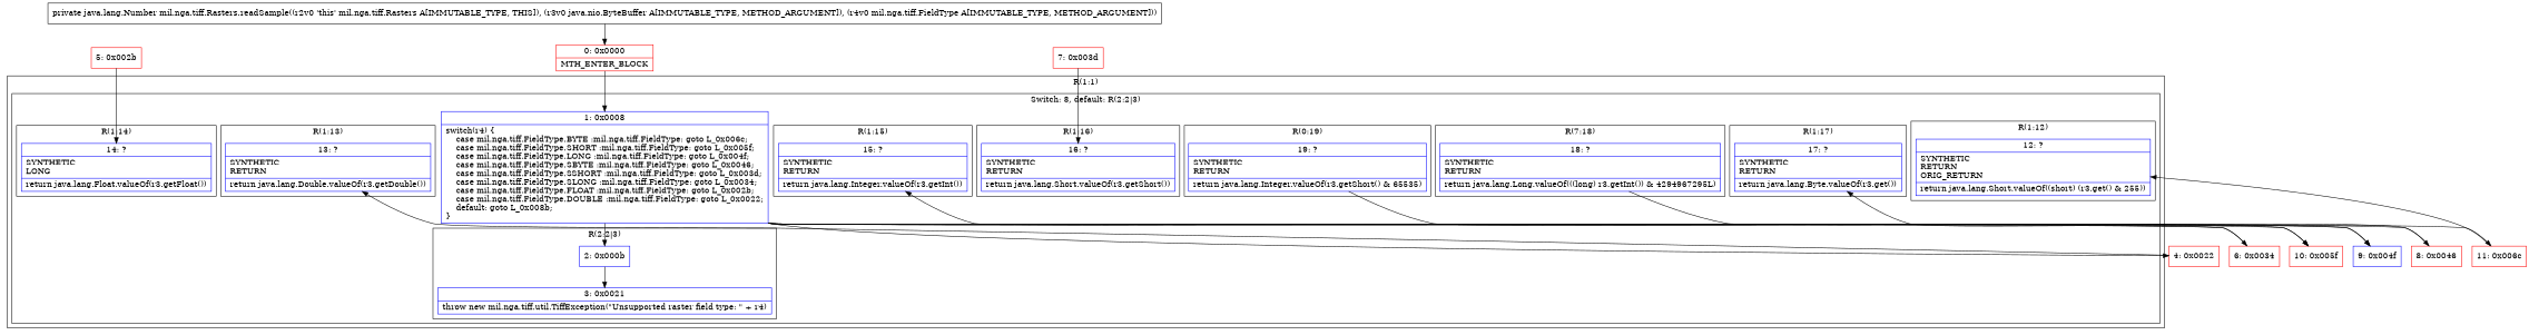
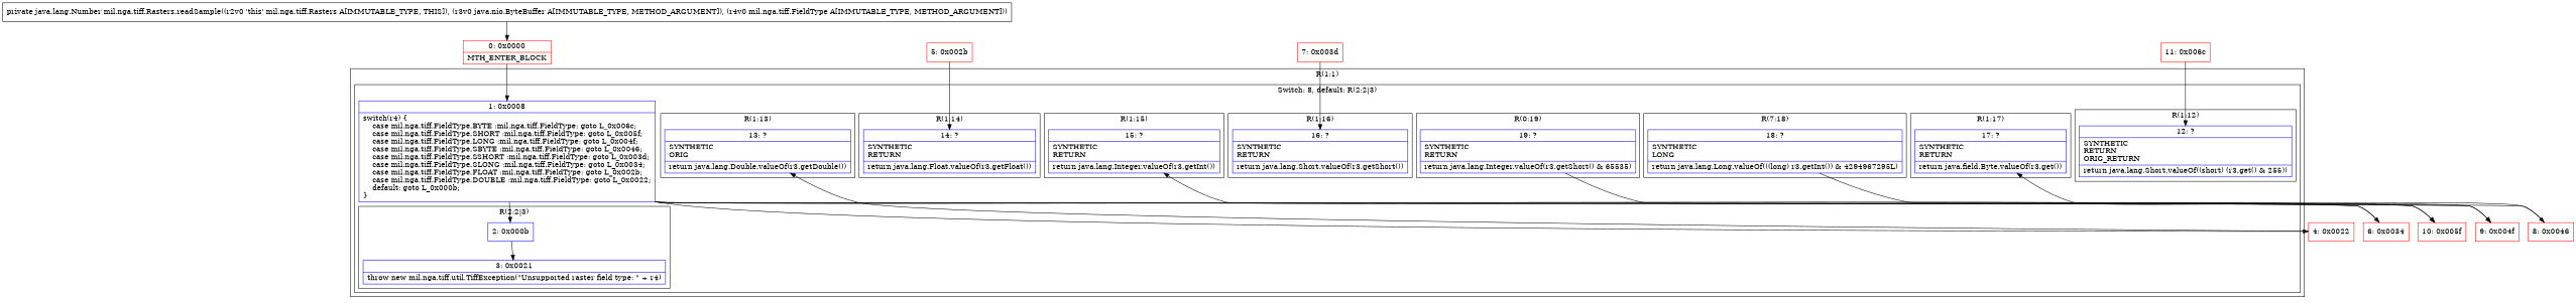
  digraph {
    node [color=blue shape=record]
    n1 [label="{12\:\ ?|SYNTHETIC\lRETURN\lORIG_RETURN\l|return java.lang.Short.valueOf((short) (r3.get() & 255))\l}"]
    n2 [label="{19\:\ ?|SYNTHETIC\lRETURN\l|return java.lang.Integer.valueOf(r3.getShort() & 65535)\l}"]
-   n3 [label="{18\:\ ?|SYNTHETIC\lRETURN\l|return java.lang.Long.valueOf(((long) r3.getInt()) & 4294967295L)\l}"]
-   n4 [label="{17\:\ ?|SYNTHETIC\lRETURN\l|return java.lang.Byte.valueOf(r3.get())\l}"]
+   n3 [label="{18\:\ ?|SYNTHETIC\lLONG\l|return java.lang.Long.valueOf(((long) r3.getInt()) & 4294967295L)\l}"]
+   n4 [label="{17\:\ ?|SYNTHETIC\lRETURN\l|return java.field.Byte.valueOf(r3.get())\l}"]
    n5 [label="{16\:\ ?|SYNTHETIC\lRETURN\l|return java.lang.Short.valueOf(r3.getShort())\l}"]
    n6 [label="{15\:\ ?|SYNTHETIC\lRETURN\l|return java.lang.Integer.valueOf(r3.getInt())\l}"]
-   n7 [label="{14\:\ ?|SYNTHETIC\lLONG\l|return java.lang.Float.valueOf(r3.getFloat())\l}"]
-   n8 [label="{13\:\ ?|SYNTHETIC\lRETURN\l|return java.lang.Double.valueOf(r3.getDouble())\l}"]
+   n7 [label="{14\:\ ?|SYNTHETIC\lRETURN\l|return java.lang.Float.valueOf(r3.getFloat())\l}"]
+   n8 [label="{13\:\ ?|SYNTHETIC\lORIG\l|return java.lang.Double.valueOf(r3.getDouble())\l}"]
    n9 [label="{2\:\ 0x000b}"]
    n10 [label="{3\:\ 0x0021|throw new mil.nga.tiff.util.TiffException(\"Unsupported raster field type: \" + r4)\l}"]
-   n11 [label="{1\:\ 0x0008|switch(r4) \{\l    case mil.nga.tiff.FieldType.BYTE :mil.nga.tiff.FieldType: goto L_0x006c;\l    case mil.nga.tiff.FieldType.SHORT :mil.nga.tiff.FieldType: goto L_0x005f;\l    case mil.nga.tiff.FieldType.LONG :mil.nga.tiff.FieldType: goto L_0x004f;\l    case mil.nga.tiff.FieldType.SBYTE :mil.nga.tiff.FieldType: goto L_0x0046;\l    case mil.nga.tiff.FieldType.SSHORT :mil.nga.tiff.FieldType: goto L_0x003d;\l    case mil.nga.tiff.FieldType.SLONG :mil.nga.tiff.FieldType: goto L_0x0034;\l    case mil.nga.tiff.FieldType.FLOAT :mil.nga.tiff.FieldType: goto L_0x002b;\l    case mil.nga.tiff.FieldType.DOUBLE :mil.nga.tiff.FieldType: goto L_0x0022;\l    default: goto L_0x008b;\l\}\l}"]
+   n11 [label="{1\:\ 0x0008|switch(r4) \{\l    case mil.nga.tiff.FieldType.BYTE :mil.nga.tiff.FieldType: goto L_0x006c;\l    case mil.nga.tiff.FieldType.SHORT :mil.nga.tiff.FieldType: goto L_0x005f;\l    case mil.nga.tiff.FieldType.LONG :mil.nga.tiff.FieldType: goto L_0x004f;\l    case mil.nga.tiff.FieldType.SBYTE :mil.nga.tiff.FieldType: goto L_0x0046;\l    case mil.nga.tiff.FieldType.SSHORT :mil.nga.tiff.FieldType: goto L_0x003d;\l    case mil.nga.tiff.FieldType.SLONG :mil.nga.tiff.FieldType: goto L_0x0034;\l    case mil.nga.tiff.FieldType.FLOAT :mil.nga.tiff.FieldType: goto L_0x002b;\l    case mil.nga.tiff.FieldType.DOUBLE :mil.nga.tiff.FieldType: goto L_0x0022;\l    default: goto L_0x000b;\l\}\l}"]
    n12 [color=red label="{10\:\ 0x005f}"]
-   n13 [label="{9\:\ 0x004f}"]
+   n13 [color=red label="{9\:\ 0x004f}"]
    n14 [color=red label="{4\:\ 0x0022}"]
    n15 [color=red label="{6\:\ 0x0034}"]
    n16 [color=red label="{8\:\ 0x0046}"]
    n17 [color=red label="{11\:\ 0x006c}"]
    n18 [color=red label="{5\:\ 0x002b}"]
    n19 [color=red label="{7\:\ 0x003d}"]
    n20 [color=red label="{0\:\ 0x0000|MTH_ENTER_BLOCK\l}"]
    n21 [label="{private java.lang.Number mil.nga.tiff.Rasters.readSample((r2v0 'this' mil.nga.tiff.Rasters A[IMMUTABLE_TYPE, THIS]), (r3v0 java.nio.ByteBuffer A[IMMUTABLE_TYPE, METHOD_ARGUMENT]), (r4v0 mil.nga.tiff.FieldType A[IMMUTABLE_TYPE, METHOD_ARGUMENT])) }" color=""]
    subgraph cluster_1 {
      label="R(1:1)"
      subgraph cluster_2 {
        label="Switch: 8, default: R(2:2|3)"
        n11
        subgraph cluster_3 {
          label="R(1:12)"
          n1
        }
        subgraph cluster_4 {
          label="R(0:19)"
          n2
        }
        subgraph cluster_5 {
          label="R(7:18)"
          n3
        }
        subgraph cluster_6 {
          label="R(1:17)"
          n4
        }
        subgraph cluster_7 {
          label="R(1:16)"
          n5
        }
        subgraph cluster_8 {
          label="R(1:15)"
          n6
        }
        subgraph cluster_9 {
          label="R(1:14)"
          n7
        }
        subgraph cluster_10 {
          label="R(1:13)"
          n8
        }
        subgraph cluster_11 {
          label="R(2:2|3)"
          n9
          n10
        }
      }
    }
    n2 -> n12
    n3 -> n13
    n9 -> n10
    n11 -> n9
    n11 -> n12
    n11 -> n13
    n11 -> n14
    n11 -> n15
    n11 -> n16
-   n11 -> n17
    n14 -> n8
    n15 -> n6
    n16 -> n4
    n17 -> n1
    n18 -> n7
    n19 -> n5
    n20 -> n11
    n21 -> n20
  }
